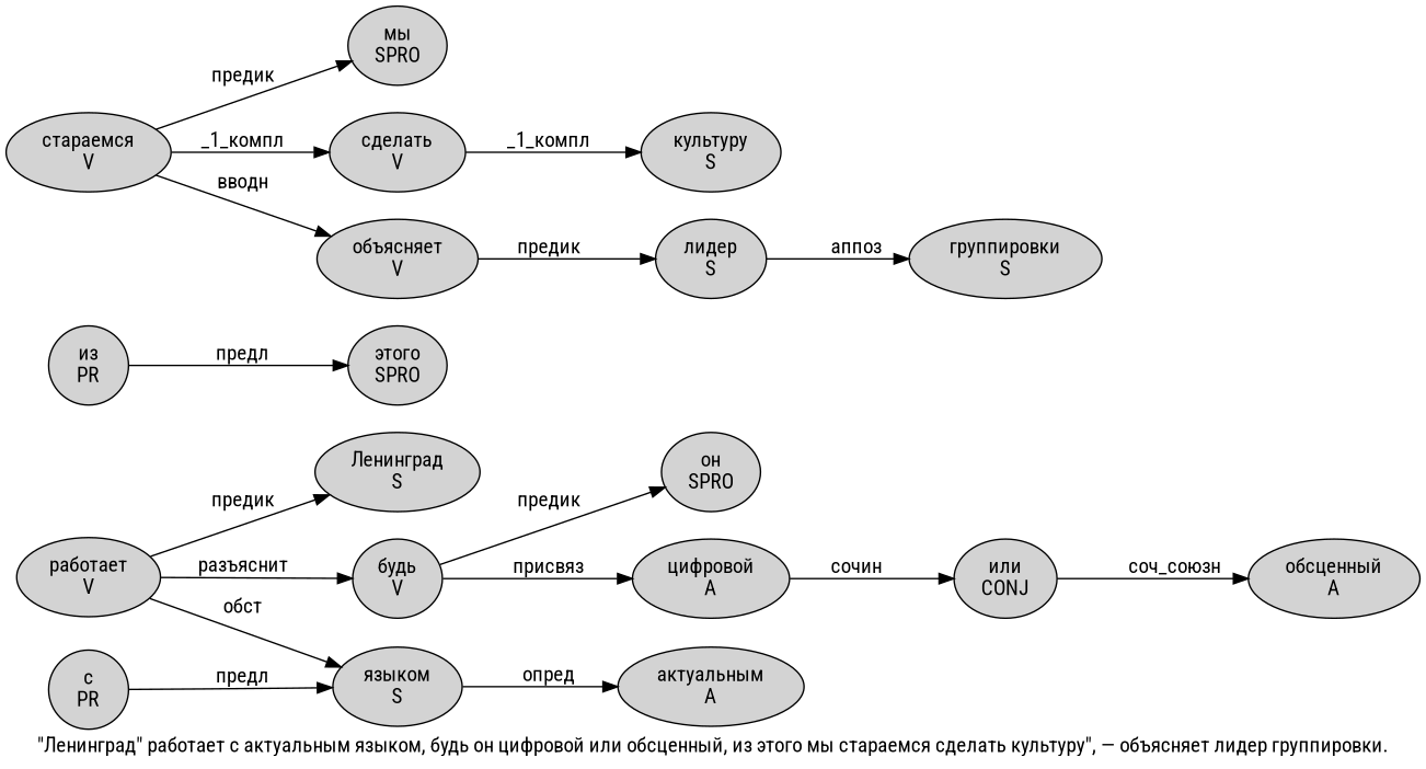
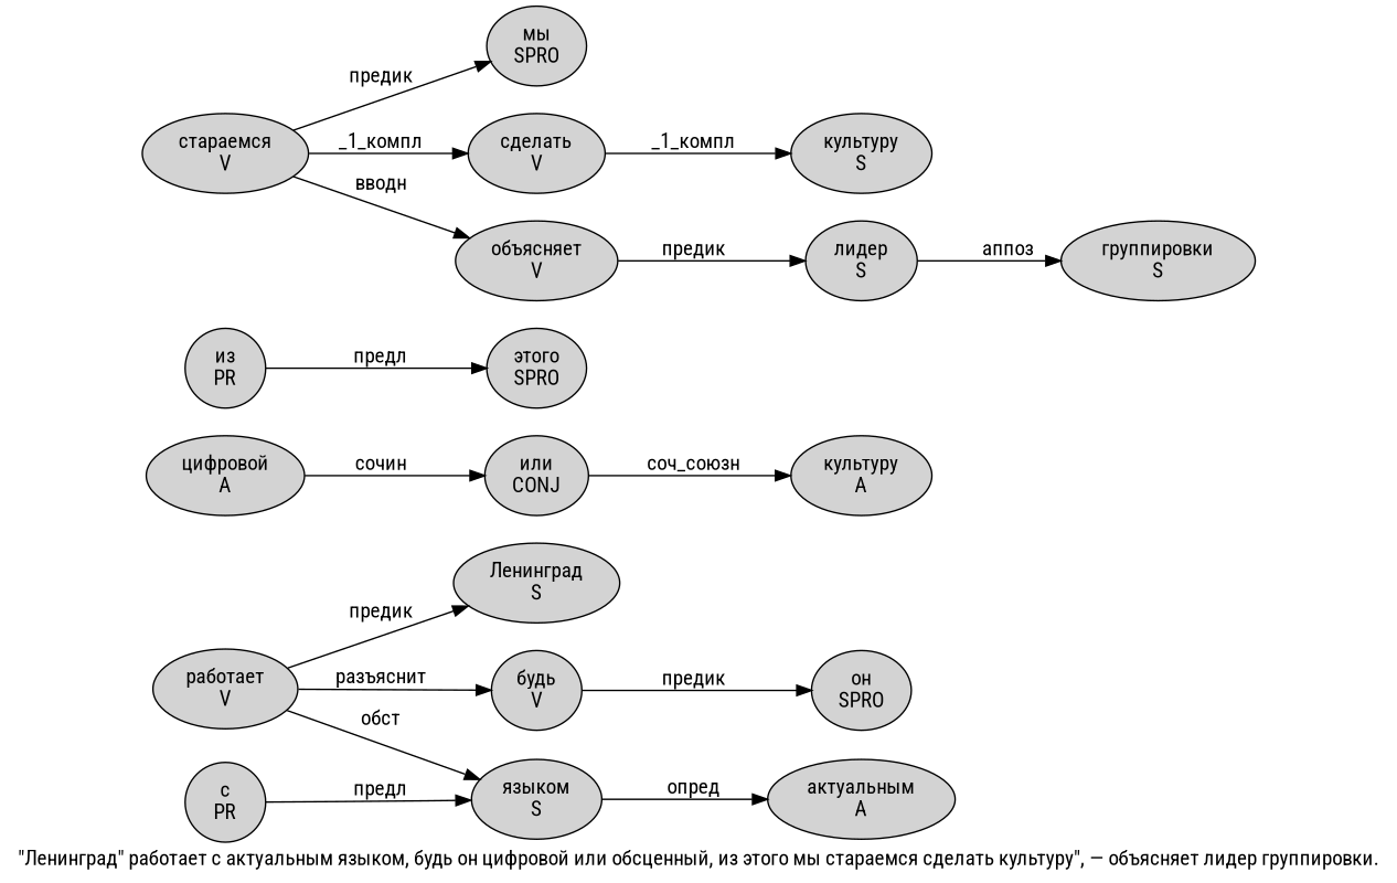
  digraph {
    fontname="Roboto Condensed"
    label="\"Ленинград\" работает с актуальным языком, будь он цифровой или обсценный, из этого мы стараемся сделать культуру\", — объясняет лидер группировки."
    rankdir=LR
    node [fillcolor=lightgray fontname="Roboto Condensed" penwidth=1 shape=ellipse style=filled]
    edge [fontname="Roboto Condensed"]
    n1 [label="Ленинград\nS"]
    n2 [label="работает\nV"]
    n3 [label="будь\nV"]
    n4 [label="языком\nS"]
    n5 [label="с\nPR"]
    n6 [label="он\nSPRO"]
    n7 [label="цифровой\nA"]
    n8 [label="актуальным\nA"]
    n9 [label="или\nCONJ"]
-   n10 [label="обсценный\nA"]
+   n10 [label="культуру\nA"]
    n11 [label="из\nPR"]
    n12 [label="этого\nSPRO"]
    n13 [label="мы\nSPRO"]
    n14 [label="стараемся\nV"]
    n15 [label="сделать\nV"]
    n16 [label="объясняет\nV"]
    n17 [label="культуру\nS"]
    n18 [label="лидер\nS"]
    n19 [label="группировки\nS"]
    n2 -> n1 [label="предик"]
    n2 -> n3 [label="разъяснит"]
    n2 -> n4 [label="обст"]
    n3 -> n6 [label="предик"]
-   n3 -> n7 [label="присвяз"]
    n4 -> n8 [label="опред"]
    n5 -> n4 [label="предл"]
    n7 -> n9 [label="сочин"]
    n9 -> n10 [label="соч_союзн"]
    n11 -> n12 [label="предл"]
    n14 -> n13 [label="предик"]
    n14 -> n15 [label="_1_компл"]
    n14 -> n16 [label="вводн"]
    n15 -> n17 [label="_1_компл"]
    n16 -> n18 [label="предик"]
    n18 -> n19 [label="аппоз"]
  }
